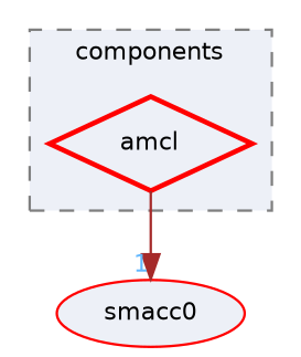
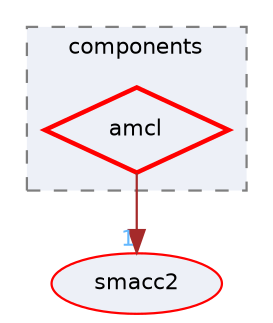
  digraph {
    compound=true
    node [color=red fillcolor="#edf0f7" fontname=Helvetica fontsize=10]
    n1 [height=0.2 label=amcl shape=diamond style="filled,bold" width=0.4]
-   n2 [height=0.2 label=smacc0 shape=ellipse style=filled width=0.4]
+   n2 [height=0.2 label=smacc2 shape=ellipse style=filled width=0.4]
    subgraph cluster_1 {
      bgcolor="#edf0f7"
      fontname=Helvetica
      fontsize=10
      label=components
      pencolor=grey50
      style="filled,dashed"
      n1
    }
    n1 -> n2 [color=brown fontcolor=steelblue1 fontname=Helvetica fontsize=10 headlabel=1 labeldistance=1.5 labelfontname=Helvetica labelfontsize=10]
  }
